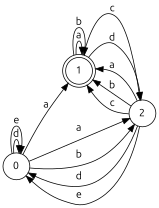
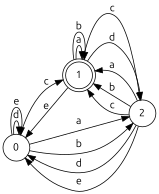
  digraph {
    fontname=Ubuntu
    rankdir=LR
    node [color=black fillcolor=white fontname=Ubuntu shape=circle style=filled]
    edge [fontname=Ubuntu]
    n1 [label=0]
    n2 [label=1 shape=doublecircle style="rounded,filled"]
    n3 [label=2]
    n1 -> n1 [label=d]
    n1 -> n1 [label=e]
-   n1 -> n2 [label=a]
+   n1 -> n2 [label=c]
    n1 -> n3 [label=a]
    n1 -> n3 [label=b]
+   n2 -> n1 [label=e]
    n2 -> n2 [label=a]
    n2 -> n2 [label=b]
    n2 -> n3 [label=c]
    n2 -> n3 [label=d]
    n3 -> n1 [label=d]
    n3 -> n1 [label=e]
    n3 -> n2 [label=a]
    n3 -> n2 [label=b]
    n3 -> n2 [label=c]
  }
